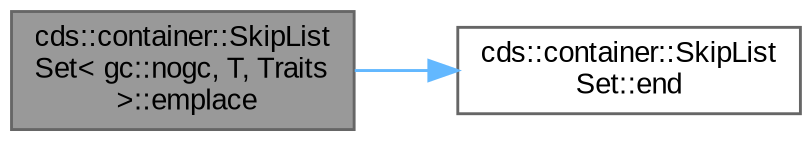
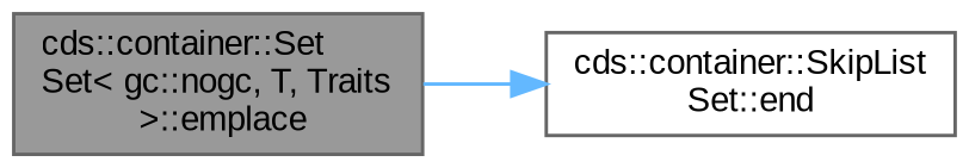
  digraph {
    rankdir=LR
    fontname="Liberation Sans"
    node [fontname="Liberation Sans" fontsize=10 shape=box style=filled]
-   n1 [color=gray40 fillcolor=grey60 fontcolor=black height=0.2 label="cds::container::SkipList\lSet\< gc::nogc, T, Traits\l \>::emplace" width=0.4]
+   n1 [color=gray40 fillcolor=grey60 fontcolor=black height=0.2 label="cds::container::Set\lSet\< gc::nogc, T, Traits\l \>::emplace" width=0.4]
    n2 [color=grey40 fillcolor=white height=0.2 label="cds::container::SkipList\lSet::end" width=0.4]
    n1 -> n2 [color=steelblue1 fontname="Liberation Sans" fontsize=10 labelfontname=Helvetica labelfontsize=10 style=solid]
  }
